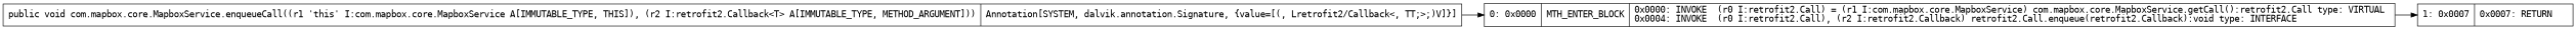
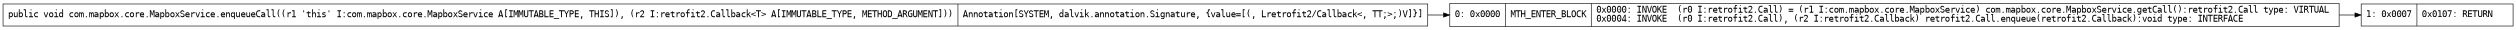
  digraph {
    rankdir=LR
    fontname="DejaVu Sans Mono"
    node [shape=record fontname="DejaVu Sans Mono"]
    edge [fontname="DejaVu Sans Mono"]
    n1 [label="{0\:\ 0x0000|MTH_ENTER_BLOCK\l|0x0000: INVOKE  (r0 I:retrofit2.Call) = (r1 I:com.mapbox.core.MapboxService) com.mapbox.core.MapboxService.getCall():retrofit2.Call type: VIRTUAL \l0x0004: INVOKE  (r0 I:retrofit2.Call), (r2 I:retrofit2.Callback) retrofit2.Call.enqueue(retrofit2.Callback):void type: INTERFACE \l}"]
-   n2 [label="{1\:\ 0x0007|0x0007: RETURN   \l}"]
+   n2 [label="{1\:\ 0x0007|0x0107: RETURN   \l}"]
    n3 [label="{public void com.mapbox.core.MapboxService.enqueueCall((r1 'this' I:com.mapbox.core.MapboxService A[IMMUTABLE_TYPE, THIS]), (r2 I:retrofit2.Callback\<T\> A[IMMUTABLE_TYPE, METHOD_ARGUMENT]))  | Annotation[SYSTEM, dalvik.annotation.Signature, \{value=[(, Lretrofit2\/Callback\<, TT;\>;)V]\}]\l}"]
    n1 -> n2
    n3 -> n1
  }
